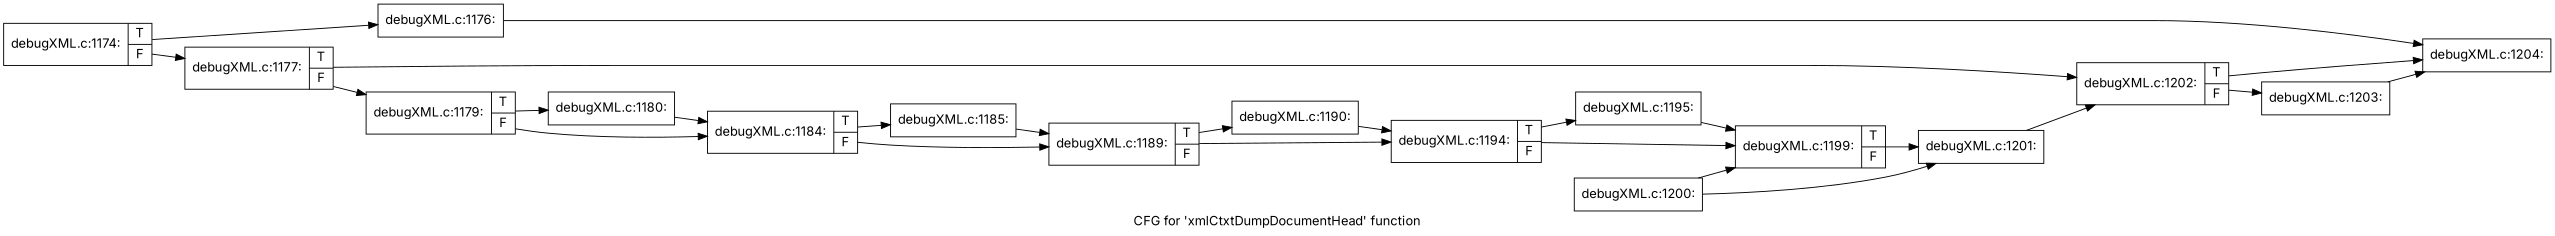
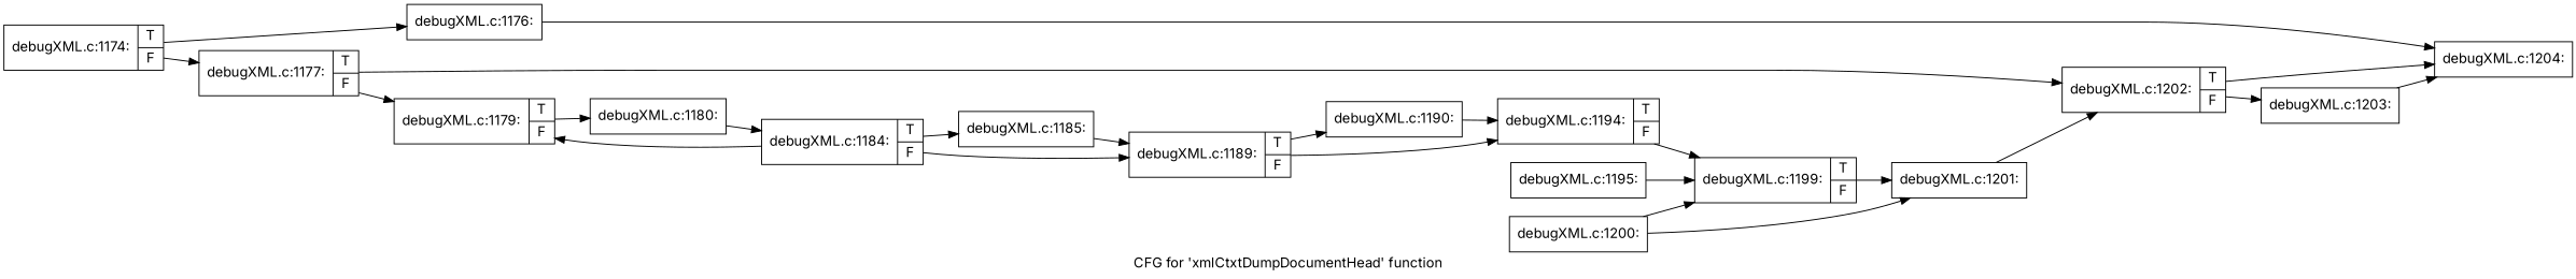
  digraph {
    fontname=Inter
    label="CFG for 'xmlCtxtDumpDocumentHead' function"
    rankdir=LR
    node [fontname=Inter shape=record]
    edge [fontname=Inter]
    n1 [label="{debugXML.c:1174:|{<s0>T|<s1>F}}"]
    n2 [label="{debugXML.c:1176:}"]
    n3 [label="{debugXML.c:1177:|{<s0>T|<s1>F}}"]
    n4 [label="{debugXML.c:1204:}"]
    n5 [label="{debugXML.c:1202:|{<s0>T|<s1>F}}"]
    n6 [label="{debugXML.c:1179:|{<s0>T|<s1>F}}"]
    n7 [label="{debugXML.c:1203:}"]
    n8 [label="{debugXML.c:1180:}"]
    n9 [label="{debugXML.c:1184:|{<s0>T|<s1>F}}"]
    n10 [label="{debugXML.c:1185:}"]
    n11 [label="{debugXML.c:1189:|{<s0>T|<s1>F}}"]
    n12 [label="{debugXML.c:1190:}"]
    n13 [label="{debugXML.c:1194:|{<s0>T|<s1>F}}"]
    n14 [label="{debugXML.c:1195:}"]
    n15 [label="{debugXML.c:1199:|{<s0>T|<s1>F}}"]
    n16 [label="{debugXML.c:1201:}"]
    n17 [label="{debugXML.c:1200:}"]
    n1 -> n2
    n1 -> n3
    n2 -> n4
    n3 -> n5
    n3 -> n6
    n5 -> n4
    n5 -> n7
    n6 -> n8
-   n6 -> n9
+   n9 -> n6
    n7 -> n4
    n8 -> n9
    n9 -> n10
    n9 -> n11
    n10 -> n11
    n11 -> n12
    n11 -> n13
    n12 -> n13
-   n13 -> n14
    n13 -> n15
    n14 -> n15
    n15 -> n16
    n16 -> n5
    n17 -> n15
    n17 -> n16
  }
